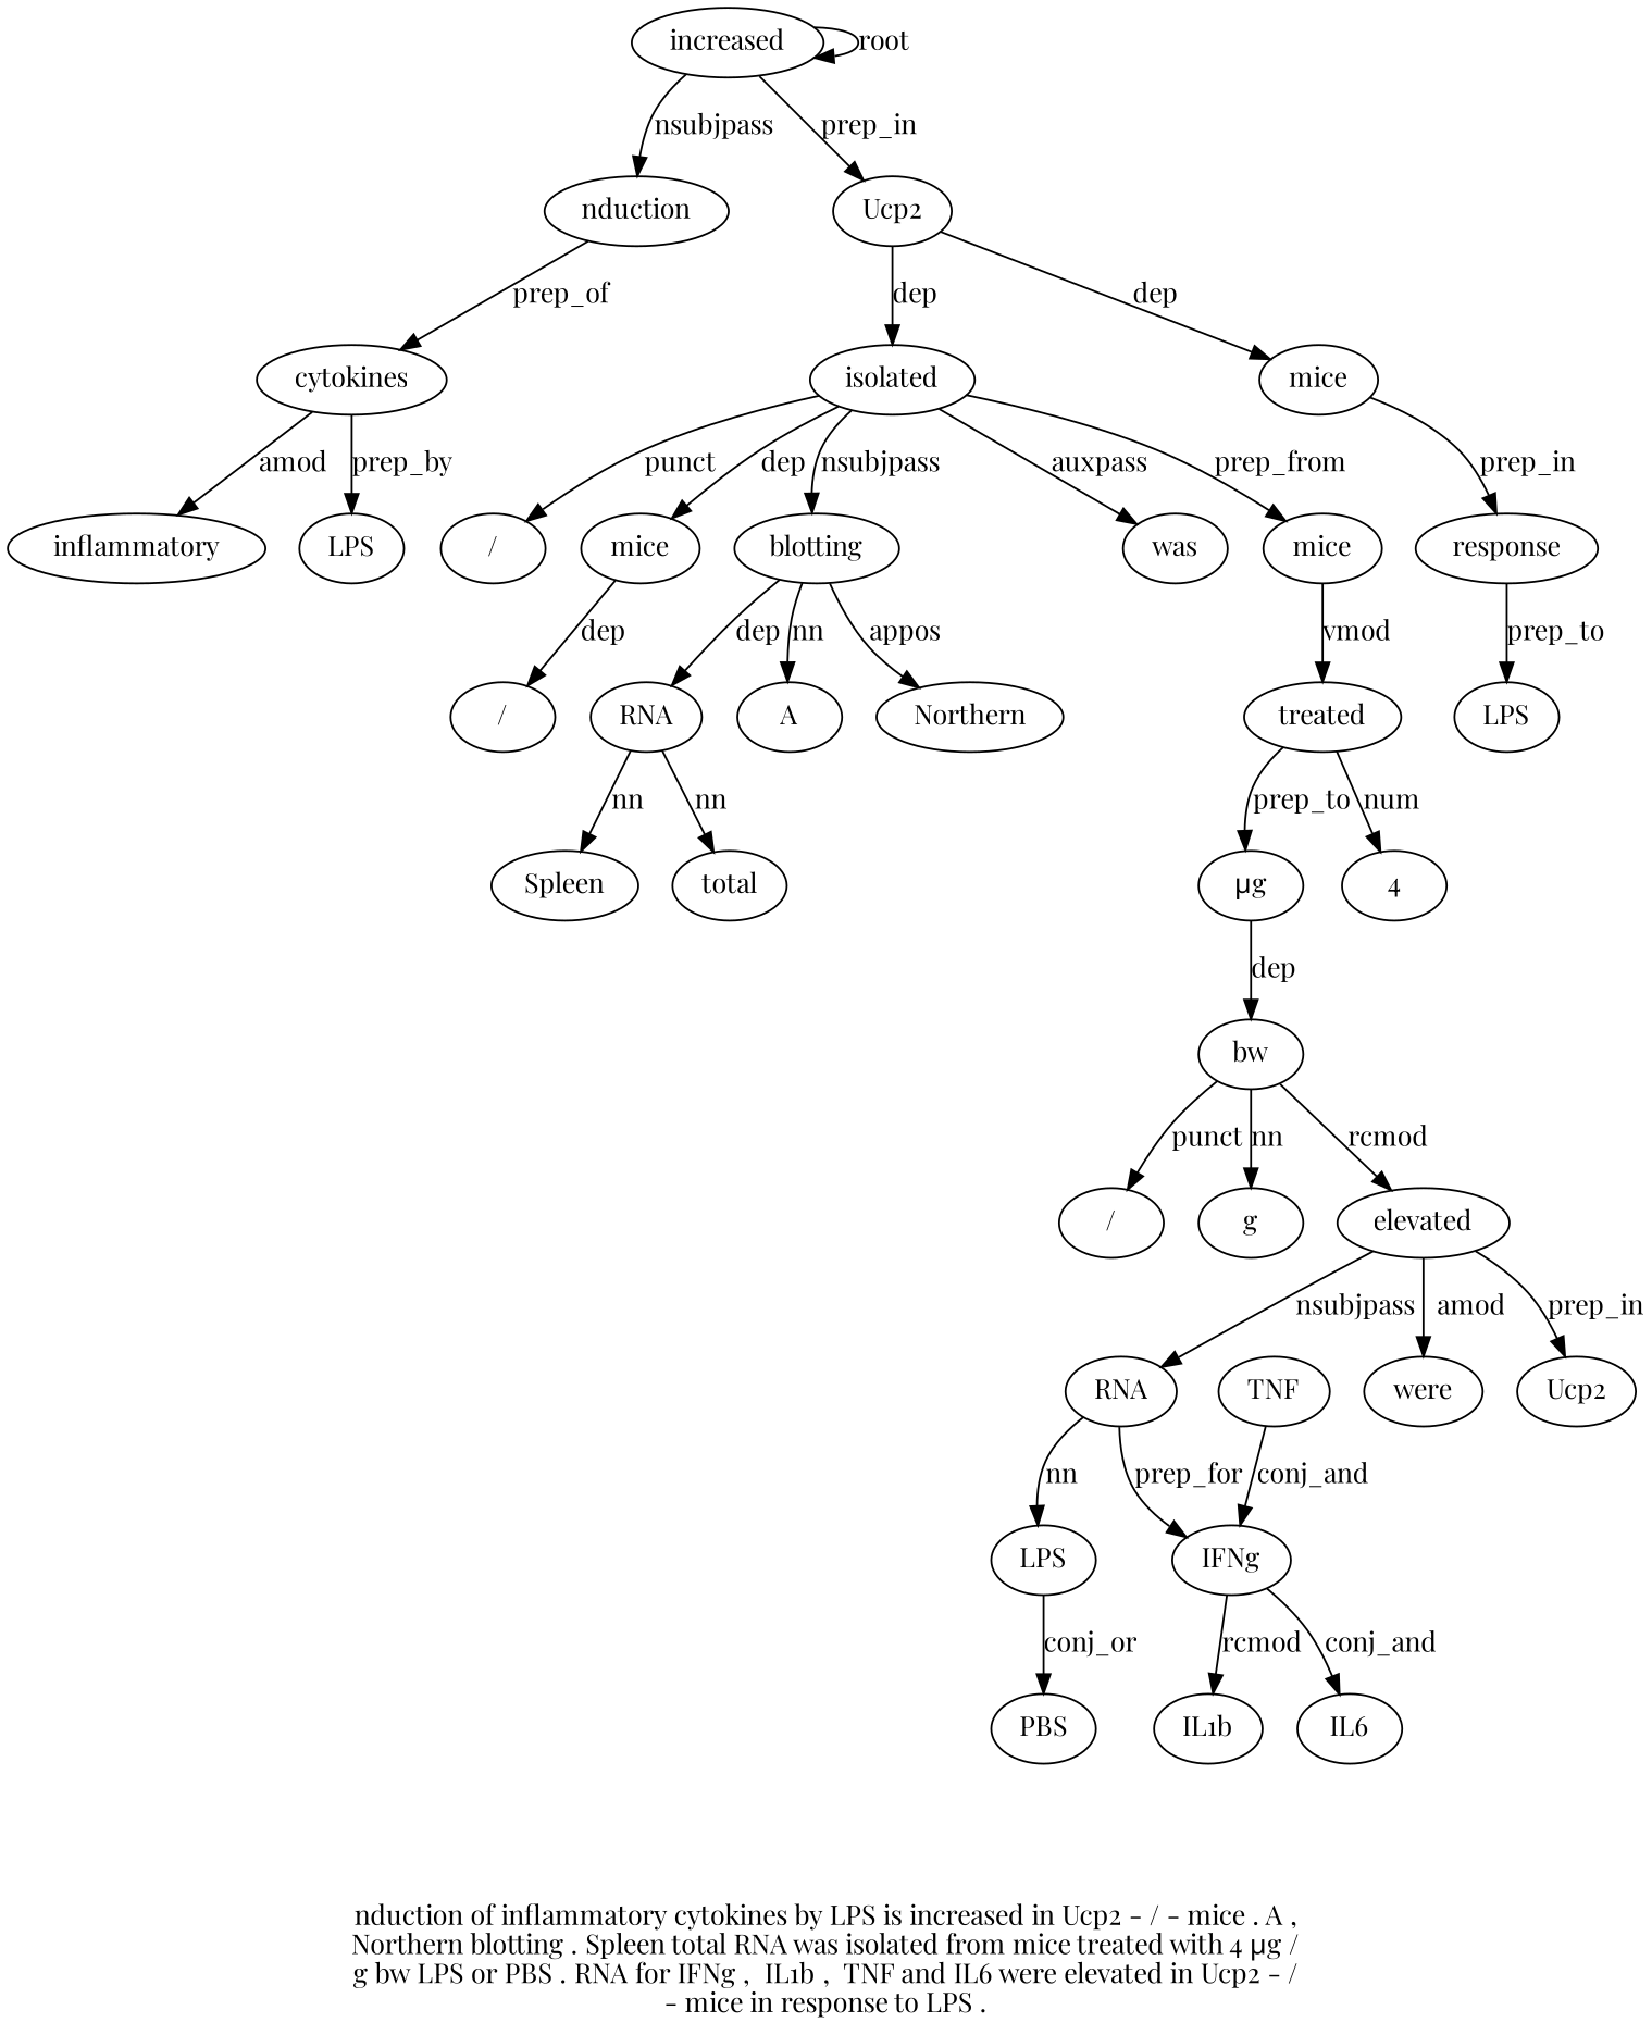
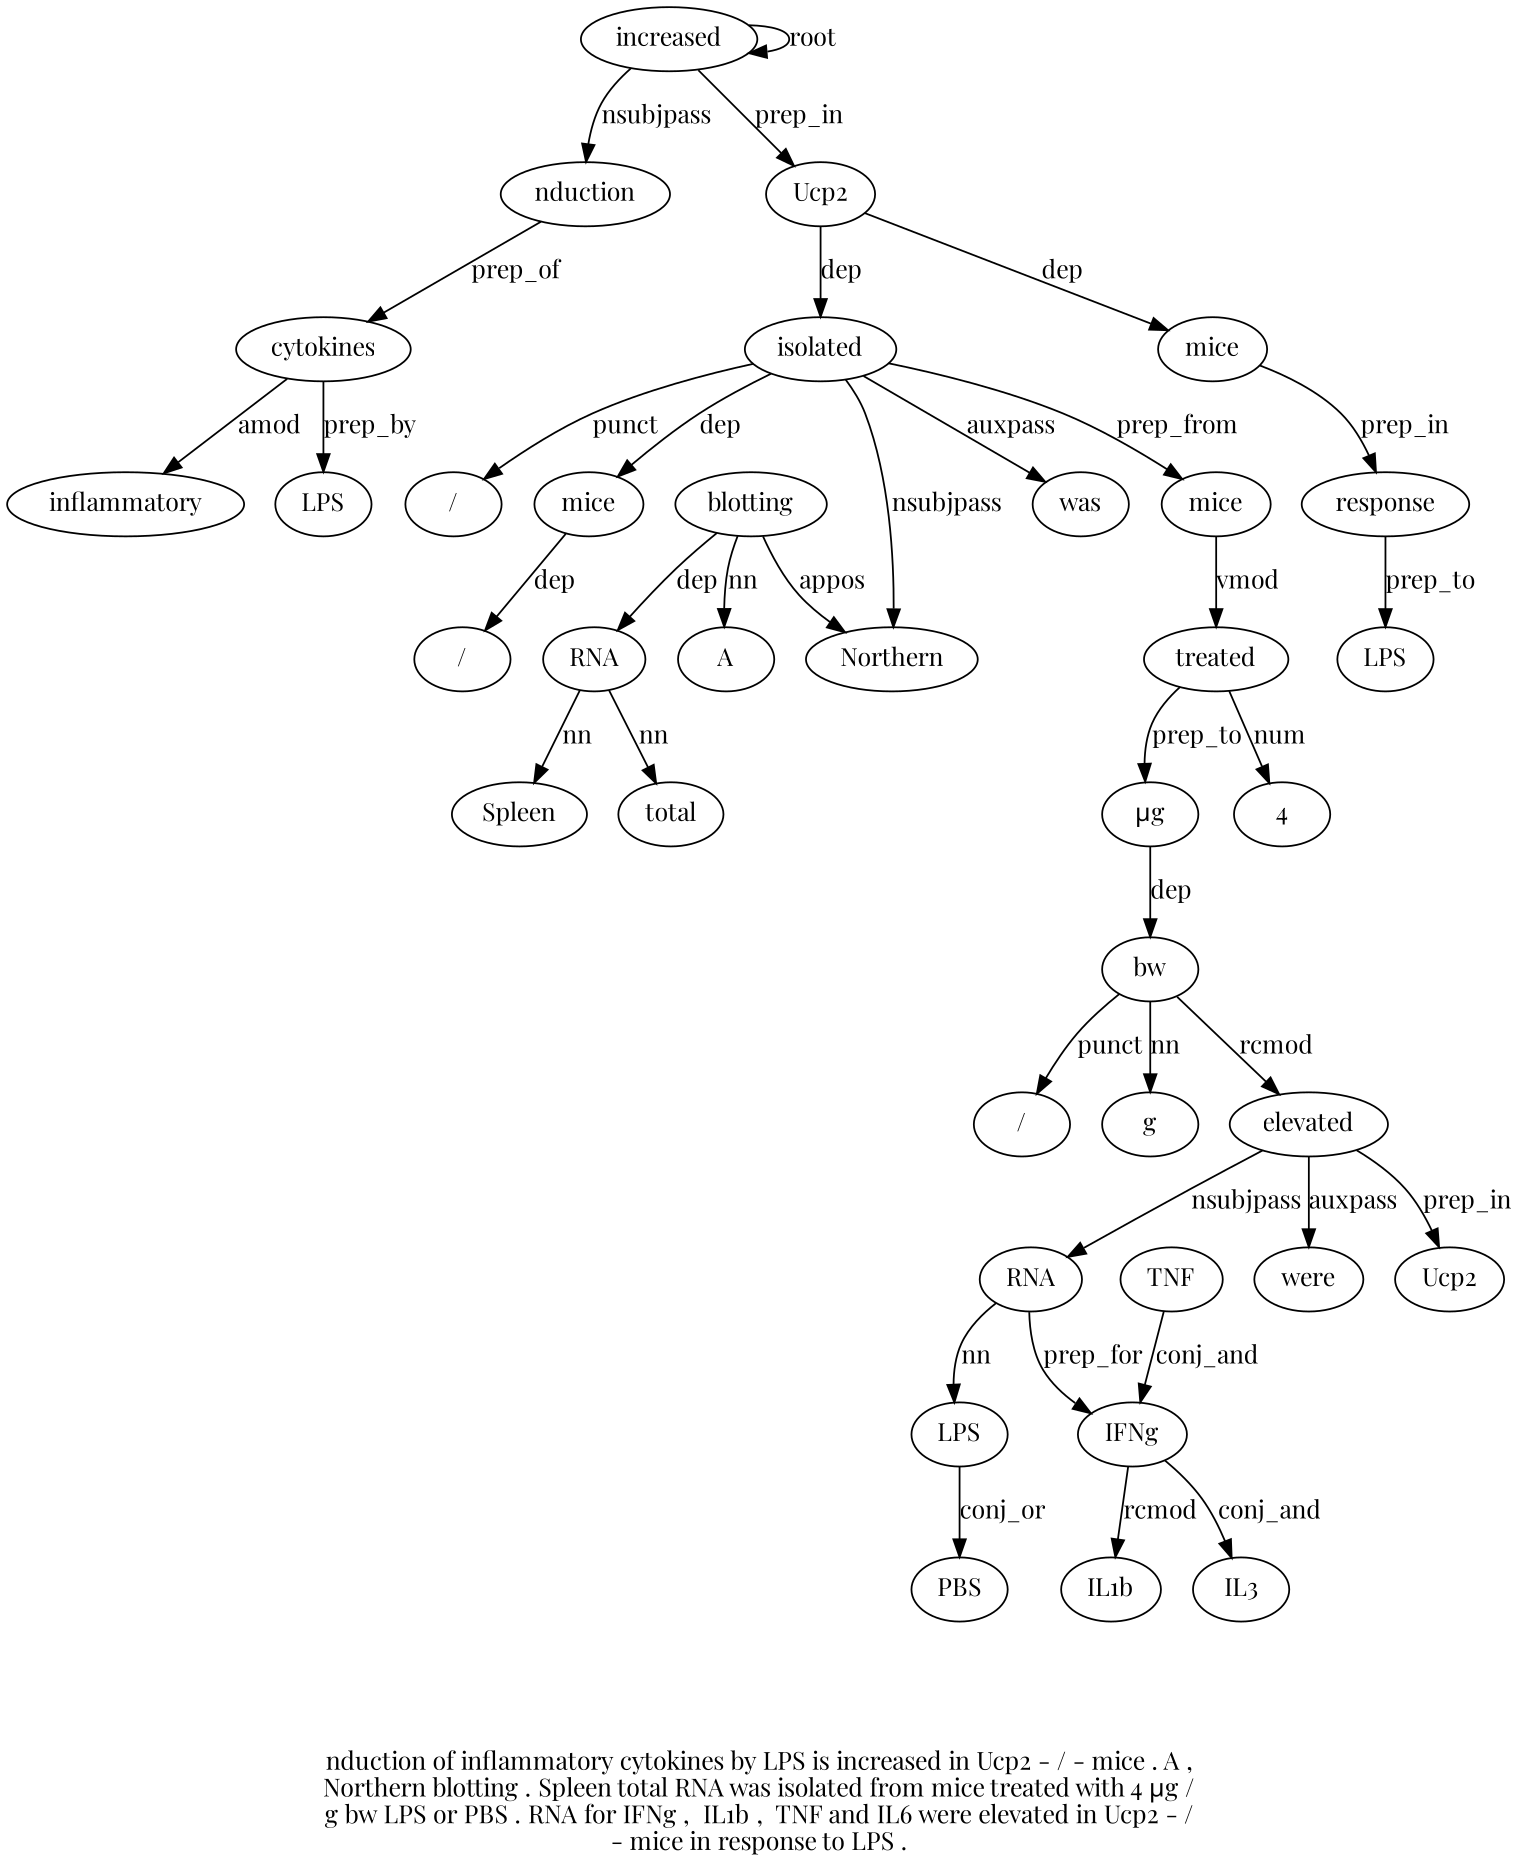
  digraph {
    fontname="Playfair Display"
    label="nduction of inflammatory cytokines by LPS is increased in Ucp2 - / - mice . A ,\nNorthern blotting . Spleen total RNA was isolated from mice treated with 4 µg /\ng bw LPS or PBS . RNA for IFNg ,  IL1b ,  TNF and IL6 were elevated in Ucp2 - /\n- mice in response to LPS ."
    node [fillcolor=white fontname="Playfair Display" style=filled]
    edge [fontname="Playfair Display"]
    n1 [label=increased]
    n2 [label=nduction]
    n3 [label=Ucp2]
    n4 [label=cytokines]
    n5 [label=isolated]
    n6 [label=mice]
    n7 [label=inflammatory]
    n8 [label=LPS]
    n9 [label=mice]
    n10 [label=blotting]
    n11 [label=was]
    n12 [label=mice]
    n13 [label="/"]
    n14 [label=response]
    n15 [label="/"]
    n16 [label=A]
    n17 [label=Northern]
    n18 [label=RNA]
    n19 [label=treated]
    n20 [label=Spleen]
    n21 [label=total]
    n22 [label="µg"]
    n23 [label=4]
    n24 [label=bw]
    n25 [label="/"]
    n26 [label=g]
    n27 [label=elevated]
    n28 [label=RNA]
    n29 [label=were]
    n30 [label=Ucp2]
    n31 [label=LPS]
    n32 [label=IFNg]
    n33 [label=PBS]
    n34 [label=IL1b]
-   n35 [label=IL6]
+   n35 [label=IL3]
    n36 [label=TNF]
    n37 [label=LPS]
    n1 -> n1 [label=root]
    n1 -> n2 [label=nsubjpass]
    n1 -> n3 [label=prep_in]
    n2 -> n4 [label=prep_of]
    n3 -> n5 [label=dep]
    n3 -> n6 [label=dep]
    n4 -> n7 [label=amod]
    n4 -> n8 [label=prep_by]
    n5 -> n9 [label=dep]
-   n5 -> n10 [label=nsubjpass]
+   n5 -> n17 [label=nsubjpass]
    n5 -> n11 [label=auxpass]
    n5 -> n12 [label=prep_from]
    n5 -> n13 [label=punct]
    n6 -> n14 [label=prep_in]
    n9 -> n15 [label=dep]
    n10 -> n16 [label=nn]
    n10 -> n17 [label=appos]
    n10 -> n18 [label=dep]
    n12 -> n19 [label=vmod]
    n14 -> n37 [label=prep_to]
    n18 -> n20 [label=nn]
    n18 -> n21 [label=nn]
    n19 -> n22 [label=prep_to]
    n19 -> n23 [label=num]
    n22 -> n24 [label=dep]
    n24 -> n25 [label=punct]
    n24 -> n26 [label=nn]
    n24 -> n27 [label=rcmod]
    n27 -> n28 [label=nsubjpass]
-   n27 -> n29 [label=amod]
+   n27 -> n29 [label=auxpass]
    n27 -> n30 [label=prep_in]
    n28 -> n31 [label=nn]
    n28 -> n32 [label=prep_for]
    n31 -> n33 [label=conj_or]
    n32 -> n34 [label=rcmod]
    n32 -> n35 [label=conj_and]
    n36 -> n32 [label=conj_and]
  }
